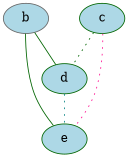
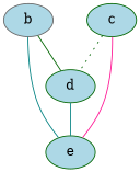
  graph {
    node [color=darkgreen fillcolor=lightblue style=filled]
    edge [color=teal]
    d
    e
    b [color=gray40]
    c
-   d -- e [style=dotted]
+   d -- e
    b -- d [color=darkgreen style=solid]
-   b -- e [color=darkgreen]
+   b -- e
    c -- d [color=darkgreen style=dotted]
-   c -- e [color=deeppink style=dotted]
+   c -- e [color=deeppink style=solid]
  }
